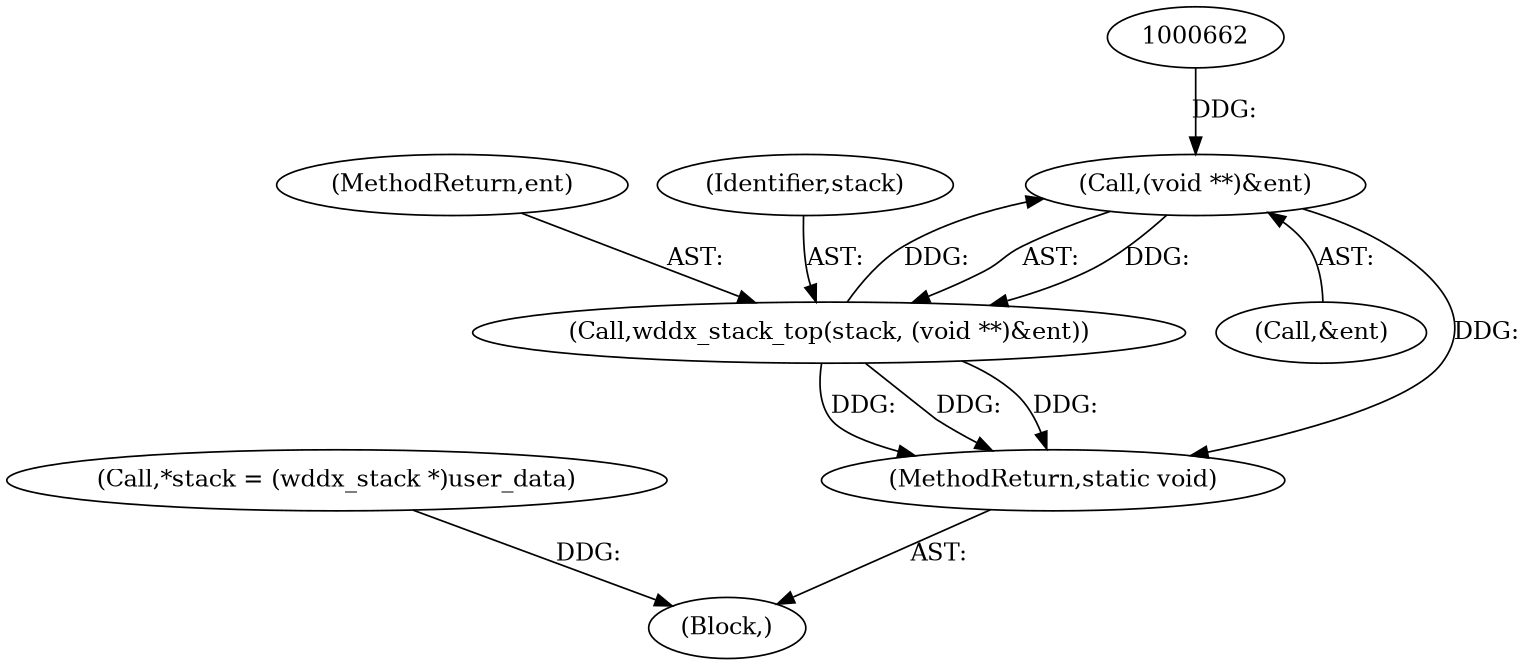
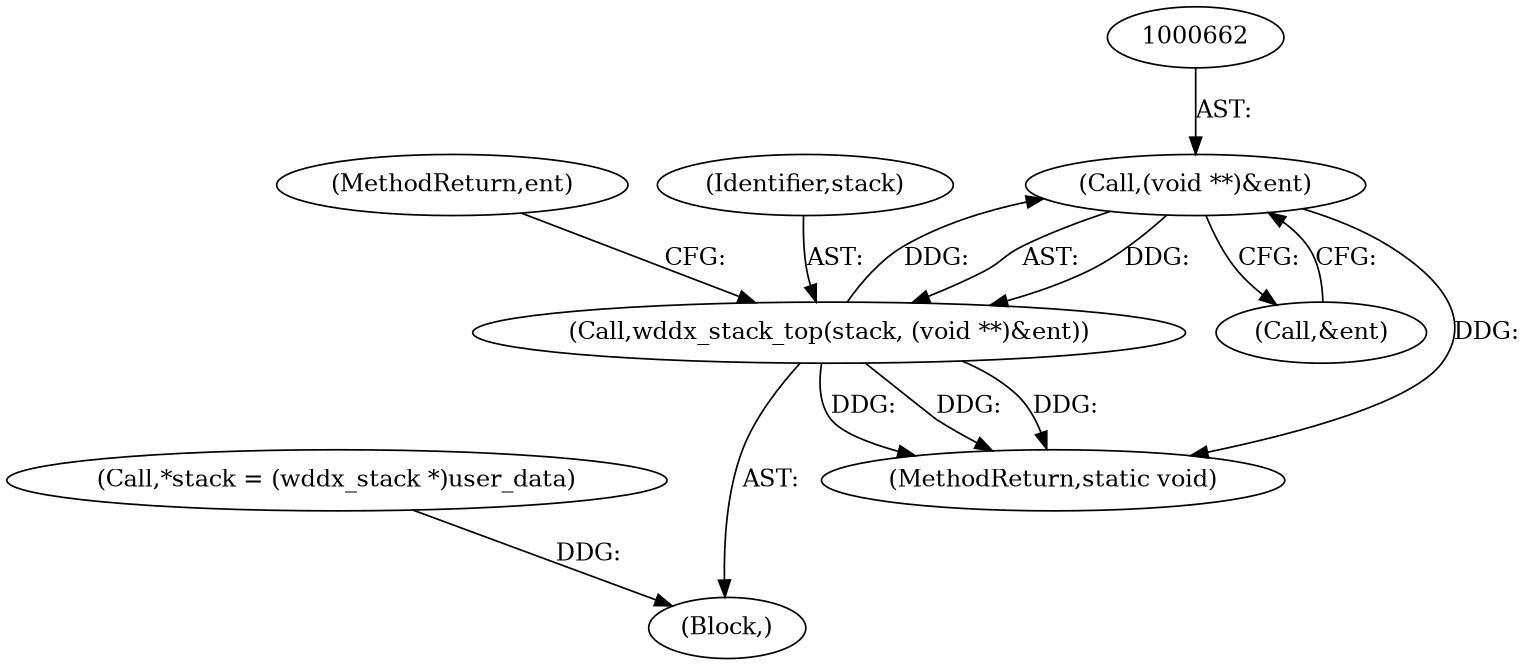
  digraph {
    n1 [label="(Call,(void **)&ent)"]
    n2 [label="(Call,wddx_stack_top(stack, (void **)&ent))"]
    n3 [label="(Call,&ent)"]
    n4 [label="(MethodReturn,static void)"]
    n5 [label="(Block,)"]
    n6 [label="(MethodReturn,ent)"]
    n7 [label="(Call,*stack = (wddx_stack *)user_data)"]
    n8 [label="(Identifier,stack)"]
    1000662
    n1 -> n2 [label="AST: "]
    n1 -> n2 [label="DDG: "]
+   n1 -> n3 [label="CFG: "]
    n1 -> n4 [label="DDG: "]
    n2 -> n1 [label="DDG: "]
    n2 -> n4 [label="DDG: "]
    n2 -> n4 [label="DDG: "]
    n2 -> n4 [label="DDG: "]
-   n4 -> n5 [label="AST: "]
-   n3 -> n1 [label="AST: "]
-   n6 -> n2 [label="AST: "]
+   n2 -> n5 [label="AST: "]
+   n3 -> n1 [label="CFG: "]
+   n6 -> n2 [label="CFG: "]
    n7 -> n5 [label="DDG: "]
    n8 -> n2 [label="AST: "]
-   1000662 -> n1 [label="DDG: "]
+   1000662 -> n1 [label="AST: "]
  }
